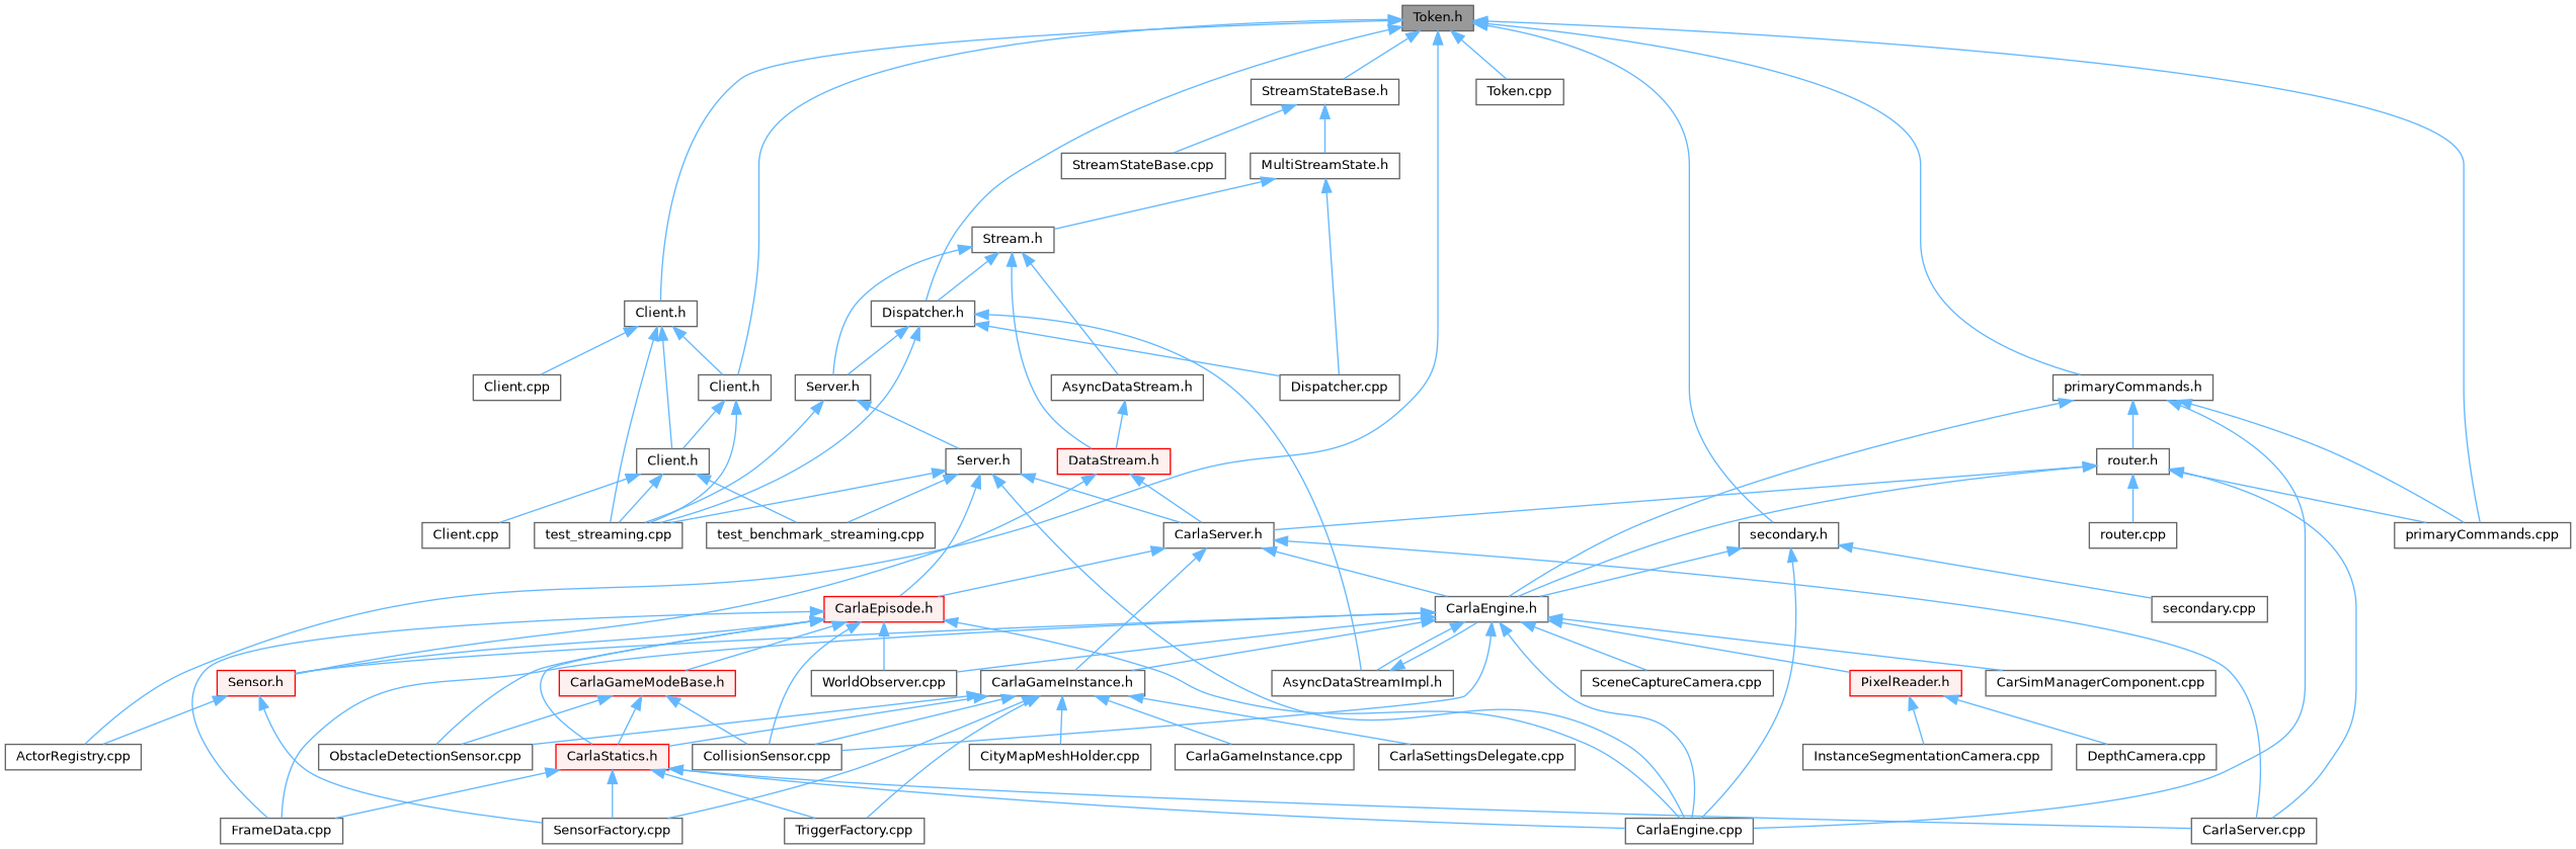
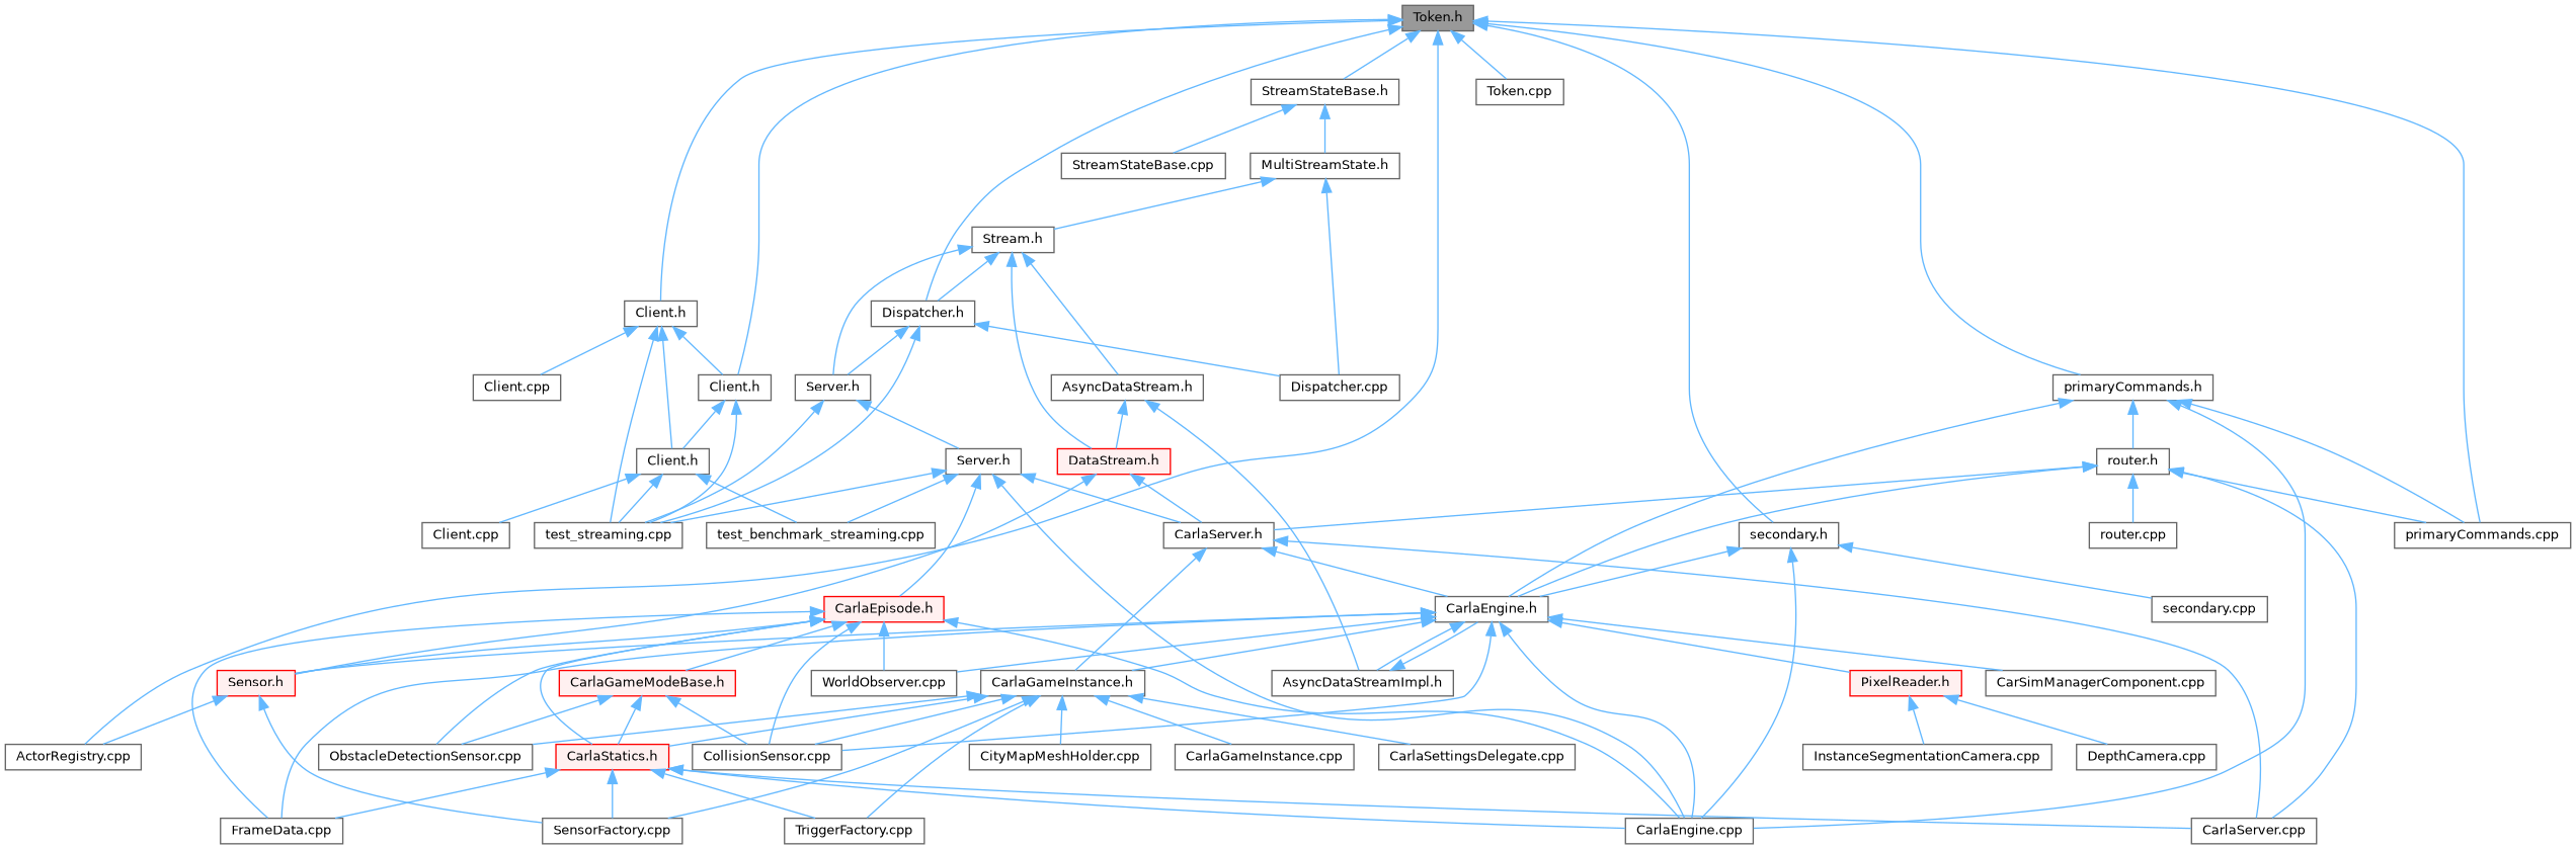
  digraph {
    node [color=grey40 fillcolor=white fontname=Helvetica fontsize=10 shape=box style=filled]
    edge [color=steelblue1 dir=back fontname=Helvetica fontsize=10 labelfontname=Helvetica labelfontsize=10 style=solid]
    n1 [color=gray40 fillcolor=grey60 fontcolor=black height=0.2 label="Token.h" width=0.4]
    n2 [height=0.2 label="ActorRegistry.cpp" width=0.4]
    n3 [height=0.2 label="Client.h" width=0.4]
    n4 [height=0.2 label="Client.h" width=0.4]
    n5 [height=0.2 label="Dispatcher.h" width=0.4]
    n6 [height=0.2 label="StreamStateBase.h" width=0.4]
    n7 [height=0.2 label="Token.cpp" width=0.4]
    n8 [height=0.2 label="primaryCommands.cpp" width=0.4]
    n9 [height=0.2 label="primaryCommands.h" width=0.4]
    n10 [height=0.2 label="secondary.h" width=0.4]
    n11 [height=0.2 label="Client.cpp" width=0.4]
    n12 [height=0.2 label="Client.h" width=0.4]
    n13 [height=0.2 label="test_streaming.cpp" width=0.4]
    n14 [height=0.2 label="Dispatcher.cpp" width=0.4]
    n15 [height=0.2 label="Server.h" width=0.4]
    n16 [height=0.2 label="MultiStreamState.h" width=0.4]
    n17 [height=0.2 label="StreamStateBase.cpp" width=0.4]
    n18 [height=0.2 label="CarlaEngine.cpp" width=0.4]
    n19 [height=0.2 label="CarlaEngine.h" width=0.4]
    n20 [height=0.2 label="router.h" width=0.4]
    n21 [height=0.2 label="secondary.cpp" width=0.4]
    n22 [height=0.2 label="Client.cpp" width=0.4]
    n23 [height=0.2 label="test_benchmark_streaming.cpp" width=0.4]
    n24 [height=0.2 label="Server.h" width=0.4]
    n25 [color=red fillcolor="#FFF0F0" height=0.2 label="CarlaEpisode.h" width=0.4]
    n26 [height=0.2 label="CarlaServer.h" width=0.4]
    n27 [color=red fillcolor="#FFF0F0" height=0.2 label="CarlaGameModeBase.h" width=0.4]
    n28 [color=red fillcolor="#FFF0F0" height=0.2 label="CarlaStatics.h" width=0.4]
    n29 [height=0.2 label="FrameData.cpp" width=0.4]
    n30 [height=0.2 label="CollisionSensor.cpp" width=0.4]
    n31 [height=0.2 label="ObstacleDetectionSensor.cpp" width=0.4]
    n32 [color=red fillcolor="#FFF0F0" height=0.2 label="Sensor.h" width=0.4]
    n33 [height=0.2 label="WorldObserver.cpp" width=0.4]
    n34 [height=0.2 label="CarlaServer.cpp" width=0.4]
    n35 [height=0.2 label="CarlaGameInstance.h" width=0.4]
    n36 [height=0.2 label="SensorFactory.cpp" width=0.4]
    n37 [height=0.2 label="TriggerFactory.cpp" width=0.4]
    n38 [height=0.2 label="AsyncDataStreamImpl.h" width=0.4]
    n39 [height=0.2 label="CarSimManagerComponent.cpp" width=0.4]
    n40 [color=red fillcolor="#FFF0F0" height=0.2 label="PixelReader.h" width=0.4]
-   n41 [height=0.2 label="SceneCaptureCamera.cpp" width=0.4]
    n42 [height=0.2 label="CarlaGameInstance.cpp" width=0.4]
    n43 [height=0.2 label="CarlaSettingsDelegate.cpp" width=0.4]
    n44 [height=0.2 label="CityMapMeshHolder.cpp" width=0.4]
    n45 [height=0.2 label="DepthCamera.cpp" width=0.4]
    n46 [height=0.2 label="InstanceSegmentationCamera.cpp" width=0.4]
    n47 [height=0.2 label="Stream.h" width=0.4]
    n48 [height=0.2 label="AsyncDataStream.h" width=0.4]
    n49 [color=red fillcolor="#FFF0F0" height=0.2 label="DataStream.h" width=0.4]
    n50 [height=0.2 label="router.cpp" width=0.4]
    n1 -> n2
    n1 -> n3
    n1 -> n4
    n1 -> n5
    n1 -> n6
    n1 -> n7
    n1 -> n8
    n1 -> n9
    n1 -> n10
    n3 -> n4
    n3 -> n11
    n3 -> n12
    n3 -> n13
    n4 -> n12
    n4 -> n13
    n5 -> n13
    n5 -> n14
    n5 -> n15
    n6 -> n16
    n6 -> n17
    n9 -> n8
    n9 -> n18
    n9 -> n19
    n9 -> n20
    n10 -> n18
    n10 -> n19
    n10 -> n21
    n12 -> n13
    n12 -> n22
    n12 -> n23
    n15 -> n13
    n15 -> n24
    n16 -> n14
    n16 -> n47
    n19 -> n18
    n19 -> n29
    n19 -> n30
    n19 -> n32
    n19 -> n33
    n19 -> n35
    n19 -> n38
    n19 -> n39
    n19 -> n40
-   n19 -> n41
    n20 -> n8
    n20 -> n19
    n20 -> n26
    n20 -> n34
    n20 -> n50
    n24 -> n13
    n24 -> n18
    n24 -> n23
    n24 -> n25
    n24 -> n26
    n25 -> n18
    n25 -> n27
    n25 -> n28
    n25 -> n29
    n25 -> n30
    n25 -> n31
    n25 -> n32
    n25 -> n33
    n26 -> n19
-   n26 -> n25
    n26 -> n34
    n26 -> n35
    n27 -> n28
    n27 -> n30
    n27 -> n31
    n28 -> n18
    n28 -> n29
    n28 -> n34
    n28 -> n36
    n28 -> n37
    n32 -> n2
    n32 -> n36
    n35 -> n28
    n35 -> n30
    n35 -> n31
    n35 -> n36
    n35 -> n37
    n35 -> n42
    n35 -> n43
    n35 -> n44
    n38 -> n19
    n40 -> n45
    n40 -> n46
    n47 -> n5
    n47 -> n15
    n47 -> n48
    n47 -> n49
-   n5 -> n38
+   n48 -> n38
    n48 -> n49
    n49 -> n26
    n49 -> n32
  }
